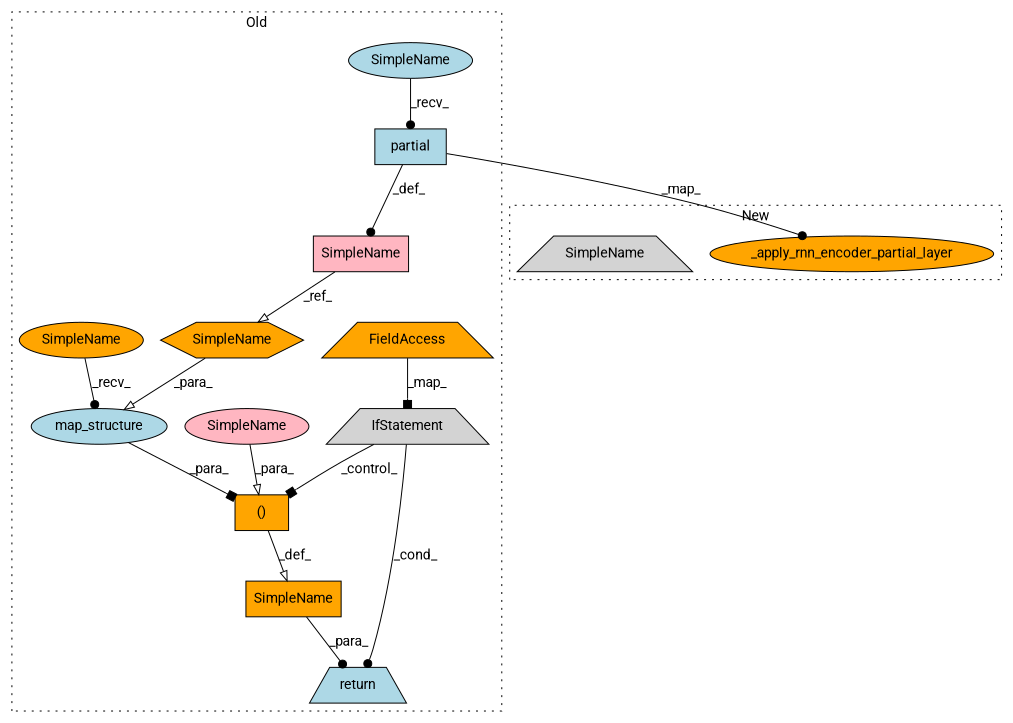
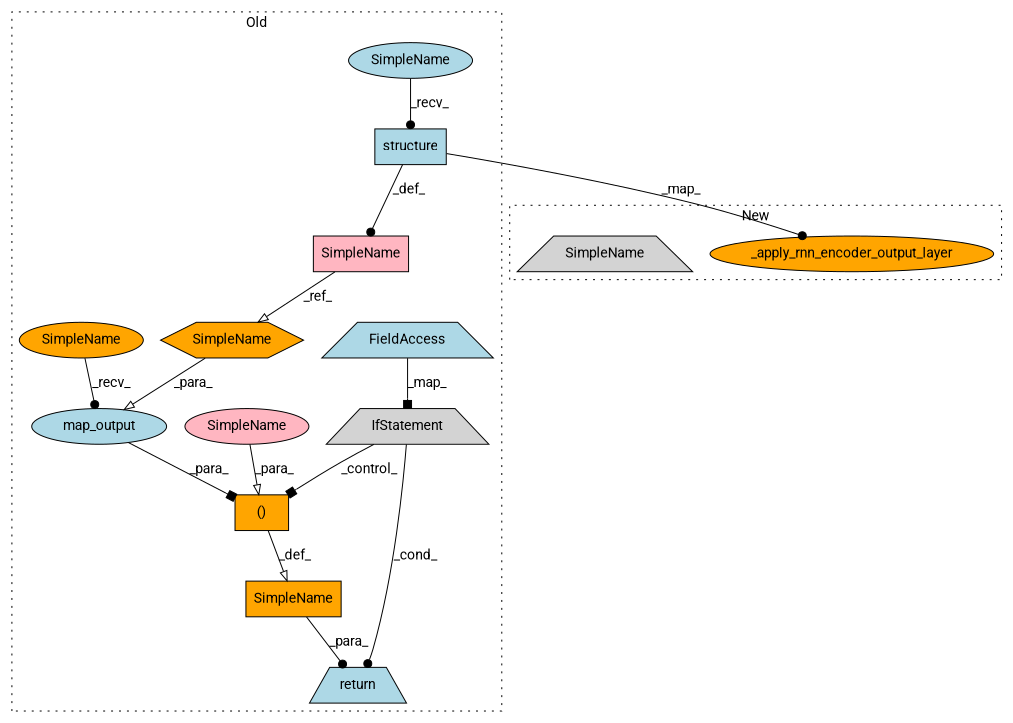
  digraph {
    fontname=Roboto
    node [a=42 fillcolor=lightblue fontname=Roboto l=11 shape=ellipse style=filled]
    edge [arrowhead=dot fontname=Roboto]
-   n1 [a=32 l="8,1" label=partial s="10938,11036" shape=box]
+   n1 [a=32 l="8,1" label=structure s="10938,11036" shape=box]
    n2 [a=106 fillcolor=orange l=33 label="()" s=12335 shape=box]
    n3 [a=25 fillcolor=lightgrey l="4,2" label=IfStatement s="12194,12216" shape=trapezium]
-   n4 [a=22 fillcolor=orange l=18 label=FieldAccess s=12198 shape=trapezium]
+   n4 [a=22 l=18 label=FieldAccess s=12198 shape=trapezium]
    n5 [fillcolor=orange label=SimpleName shape=box l=""]
    n6 [a=41 l=14 label=return s=12321 shape=trapezium]
    n7 [fillcolor=lightpink label=SimpleName s=10916 shape=box]
-   n8 [a=32 l="14,1" label=map_structure s="11059,11100"]
+   n8 [a=32 l="14,1" label=map_output s="11059,11100"]
    n9 [fillcolor=orange label=SimpleName s=11073 shape=hexagon]
    n10 [fillcolor=lightpink l=13 label=SimpleName s=12355]
    n11 [l=9 label=SimpleName s=10928]
    n12 [fillcolor=orange l=4 label=SimpleName s=11054]
-   n13 [a=32 fillcolor=orange l="32,1" label=_apply_rnn_encoder_partial_layer s="12586,12727"]
+   n13 [a=32 fillcolor=orange l="32,1" label=_apply_rnn_encoder_output_layer s="12586,12727"]
    n14 [fillcolor=lightgrey label=SimpleName s=11733 shape=trapezium]
    subgraph cluster_1 {
      label=Old
      style=dotted
      n1
      n2
      n3
      n4
      n5
      n6
      n7
      n8
      n9
      n10
      n11
      n12
    }
    subgraph cluster_2 {
      label=New
      style=dotted
      n13
      n14
    }
    n1 -> n7 [label=_def_]
    n1 -> n13 [label=_map_]
    n2 -> n5 [arrowhead=onormal label=_def_]
    n3 -> n2 [arrowhead=box label=_control_]
    n3 -> n6 [label=_cond_]
    n4 -> n3 [arrowhead=box label=_map_]
    n5 -> n6 [label=_para_]
    n7 -> n9 [arrowhead=onormal label=_ref_]
    n8 -> n2 [arrowhead=box label=_para_]
    n9 -> n8 [arrowhead=onormal label=_para_]
    n10 -> n2 [arrowhead=onormal label=_para_]
    n11 -> n1 [label=_recv_]
    n12 -> n8 [label=_recv_]
  }
